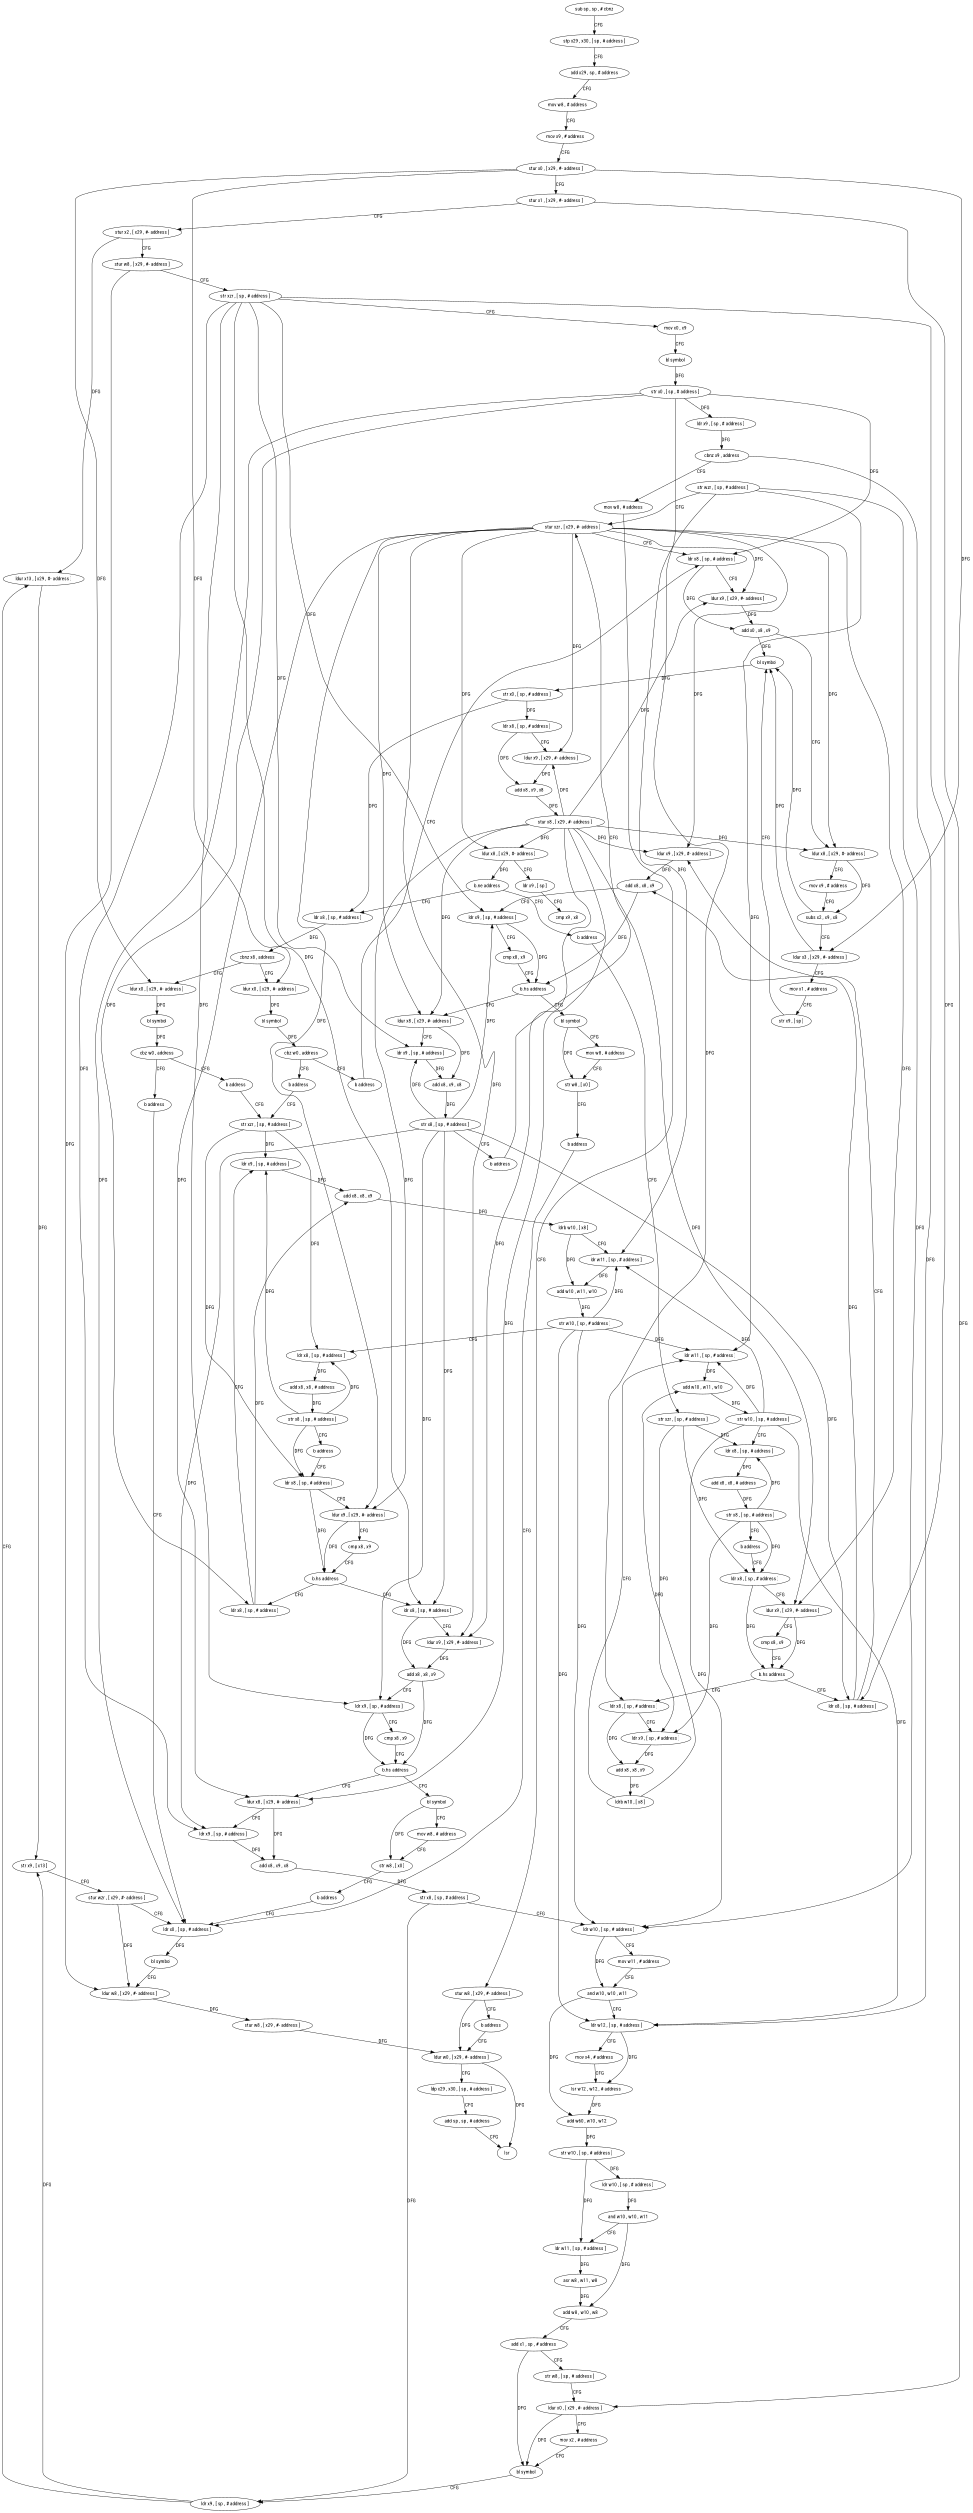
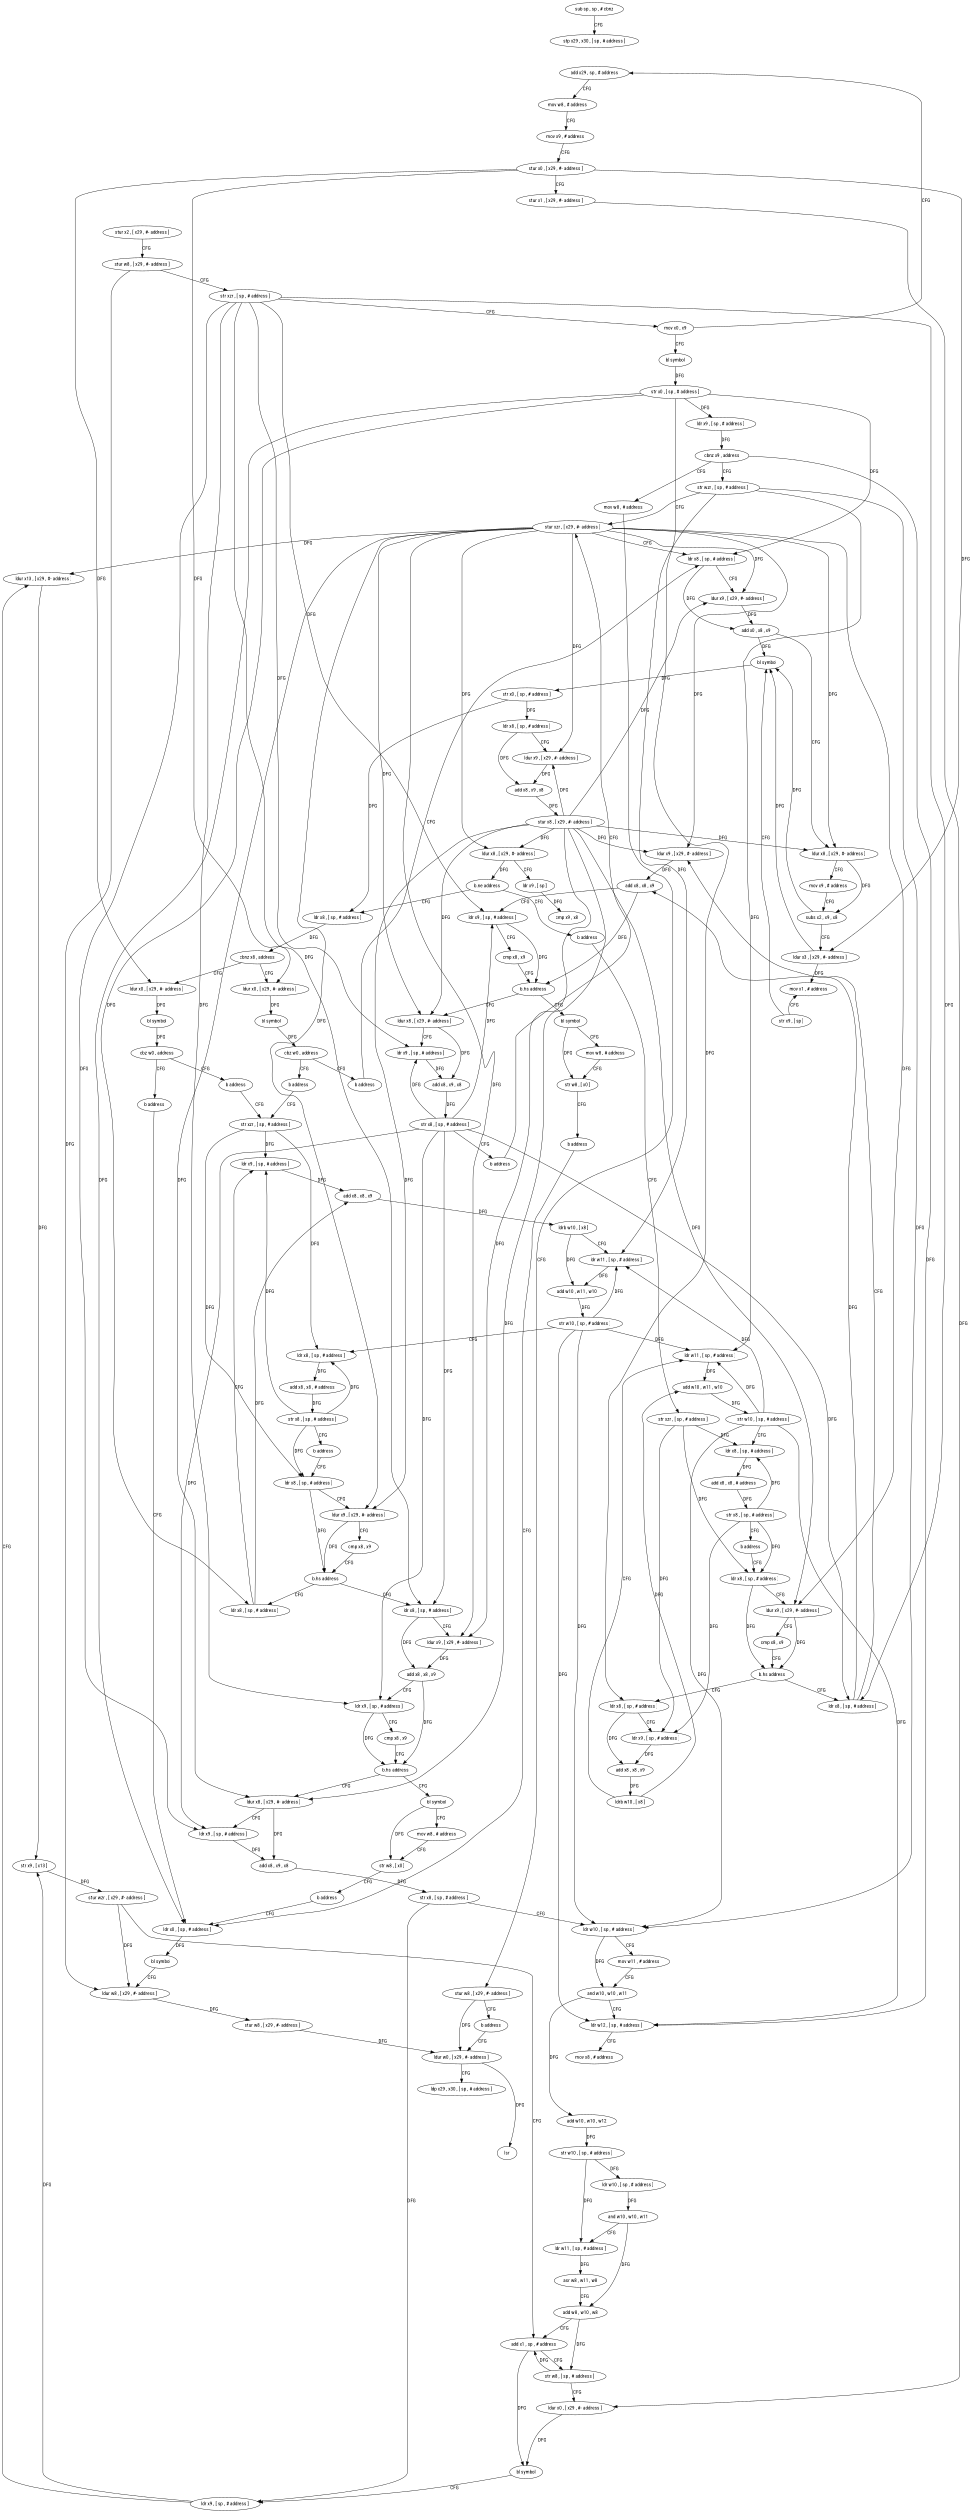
  digraph {
    fontname="Roboto Condensed"
    node [fontname="Roboto Condensed"]
    edge [fontname="Roboto Condensed"]
    n1 [label="sub sp , sp , # cbnz"]
    n2 [label="stp x29 , x30 , [ sp , # address ]"]
    n3 [label="add x29 , sp , # address"]
    n4 [label="mov w8 , # address"]
    n5 [label="mov x9 , # address"]
    n6 [label="stur x0 , [ x29 , #- address ]"]
    n7 [label="stur x1 , [ x29 , #- address ]"]
    n8 [label="ldur x0 , [ x29 , #- address ]"]
    n9 [label="ldur x0 , [ x29 , #- address ]"]
    n10 [label="ldur x3 , [ x29 , #- address ]"]
    n11 [label="stur x2 , [ x29 , #- address ]"]
    n12 [label="ldur x0 , [ x29 , #- address ]"]
    n13 [label="bl symbol"]
    n14 [label="bl symbol"]
    n15 [label="bl symbol"]
    n16 [label="mov x1 , # address"]
    n17 [label="stur w8 , [ x29 , #- address ]"]
    n18 [label="ldur x13 , [ x29 , #- address ]"]
    n19 [label="bl symbol"]
-   n20 [label="mov x2 , # address"]
    n21 [label="str xzr , [ sp , # address ]"]
    n22 [label="ldur w8 , [ x29 , #- address ]"]
    n23 [label="str x9 , [ x13 ]"]
    n24 [label="mov x0 , x9"]
    n25 [label="ldr x8 , [ sp , # address ]"]
    n26 [label="ldr x9 , [ sp , # address ]"]
    n27 [label="ldr x9 , [ sp , # address ]"]
    n28 [label="ldr x8 , [ sp , # address ]"]
    n29 [label="ldr x9 , [ sp , # address ]"]
    n30 [label="ldr x9 , [ sp , # address ]"]
    n31 [label="stur w8 , [ x29 , #- address ]"]
    n32 [label="bl symbol"]
    n33 [label="ldur x9 , [ x29 , #- address ]"]
    n34 [label="add x8 , x8 , x9"]
    n35 [label="b.hs address"]
    n36 [label="cmp x8 , x9"]
    n37 [label="add x8 , x9 , x8"]
    n38 [label="ldur x9 , [ x29 , #- address ]"]
    n39 [label="add x8 , x8 , x9"]
    n40 [label="b.hs address"]
    n41 [label="cmp x8 , x9"]
    n42 [label="add x8 , x9 , x8"]
    n43 [label="str x0 , [ sp , # address ]"]
    n44 [label="ldr x9 , [ sp , # address ]"]
    n45 [label="ldr x8 , [ sp , # address ]"]
    n46 [label="ldr x0 , [ sp , # address ]"]
    n47 [label="ldr x8 , [ sp , # address ]"]
    n48 [label="ldr x8 , [ sp , # address ]"]
    n49 [label="cbnz x9 , address"]
    n50 [label="ldur x9 , [ x29 , #- address ]"]
    n51 [label="add x0 , x8 , x9"]
    n52 [label="bl symbol"]
    n53 [label="ldr x9 , [ sp , # address ]"]
    n54 [label="add x8 , x8 , x9"]
    n55 [label="ldr x9 , [ sp , # address ]"]
    n56 [label="add x8 , x8 , x9"]
    n57 [label="str wzr , [ sp , # address ]"]
    n58 [label="mov w8 , # address"]
    n59 [label="ldr w12 , [ sp , # address ]"]
    n60 [label="stur xzr , [ x29 , #- address ]"]
    n61 [label="ldr w11 , [ sp , # address ]"]
    n62 [label="ldr w11 , [ sp , # address ]"]
    n63 [label="ldr w10 , [ sp , # address ]"]
    n64 [label="stur w8 , [ x29 , #- address ]"]
    n65 [label="ldur x8 , [ x29 , #- address ]"]
    n66 [label="ldur x8 , [ x29 , #- address ]"]
    n67 [label="ldur x9 , [ x29 , #- address ]"]
    n68 [label="ldur x8 , [ x29 , #- address ]"]
    n69 [label="ldur x9 , [ x29 , #- address ]"]
    n70 [label="ldur x8 , [ x29 , #- address ]"]
    n71 [label="ldur x9 , [ x29 , #- address ]"]
    n72 [label="add w10 , w11 , w10"]
    n73 [label="add w10 , w11 , w10"]
    n74 [label="mov w11 , # address"]
    n75 [label="and w10 , w10 , w11"]
-   n76 [label="mov x4 , # address"]
-   n77 [label="lsr w12 , w12 , # address"]
+   n76 [label="mov x8 , # address"]
    n78 [label="b address"]
    n79 [label="ldur w0 , [ x29 , #- address ]"]
    n80 [label="mov x9 , # address"]
    n81 [label="subs x2 , x9 , x8"]
    n82 [label="add x8 , x9 , x8"]
    n83 [label="ldr x9 , [ sp ]"]
    n84 [label="b.ne address"]
    n85 [label="b.hs address"]
    n86 [label="cmp x8 , x9"]
    n87 [label="b.hs address"]
    n88 [label="cmp x8 , x9"]
    n89 [label="ldp x29 , x30 , [ sp , # address ]"]
    n90 [label=lsr]
-   n91 [label="add sp , sp , # address"]
    n92 [label="ldr x8 , [ sp , # address ]"]
    n93 [label="cbnz x8 , address"]
    n94 [label="cbz w0 , address"]
    n95 [label="cbz w0 , address"]
    n96 [label="b address"]
    n97 [label="str xzr , [ sp , # address ]"]
    n98 [label="ldr x8 , [ sp , # address ]"]
    n99 [label="ldr x8 , [ sp , # address ]"]
    n100 [label="add x8 , x8 , # address"]
    n101 [label="b address"]
    n102 [label="b address"]
    n103 [label="str xzr , [ sp , # address ]"]
    n104 [label="ldr x8 , [ sp , # address ]"]
    n105 [label="ldr x8 , [ sp , # address ]"]
    n106 [label="b address"]
    n107 [label="b address"]
    n108 [label="add x8 , x8 , # address"]
    n109 [label="bl symbol"]
    n110 [label="mov w8 , # address"]
    n111 [label="str w8 , [ x0 ]"]
    n112 [label="str x8 , [ sp , # address ]"]
    n113 [label="b address"]
    n114 [label="ldrb w10 , [ x8 ]"]
    n115 [label="str w10 , [ sp , # address ]"]
    n116 [label="str x8 , [ sp , # address ]"]
    n117 [label="b address"]
    n118 [label="str x0 , [ sp , # address ]"]
    n119 [label="str x9 , [ sp ]"]
    n120 [label="ldr x8 , [ sp , # address ]"]
    n121 [label="stur x8 , [ x29 , #- address ]"]
    n122 [label="cmp x9 , x8"]
    n123 [label="b address"]
    n124 [label="bl symbol"]
    n125 [label="mov w8 , # address"]
    n126 [label="str w8 , [ x0 ]"]
    n127 [label="str x8 , [ sp , # address ]"]
    n128 [label="b address"]
    n129 [label="ldrb w10 , [ x8 ]"]
    n130 [label="str w10 , [ sp , # address ]"]
    n131 [label="str x8 , [ sp , # address ]"]
    n132 [label="b address"]
    n133 [label="ldr x9 , [ sp , # address ]"]
-   n134 [label="add w60 , w10 , w12"]
+   n134 [label="add w10 , w10 , w12"]
    n135 [label="str w10 , [ sp , # address ]"]
    n136 [label="ldr w10 , [ sp , # address ]"]
    n137 [label="ldr w11 , [ sp , # address ]"]
    n138 [label="and w10 , w10 , w11"]
    n139 [label="asr w8 , w11 , w8"]
    n140 [label="add w8 , w10 , w8"]
    n141 [label="add x1 , sp , # address"]
    n142 [label="str w8 , [ sp , # address ]"]
    n143 [label="stur wzr , [ x29 , #- address ]"]
    n1 -> n2 [label=CFG]
-   n2 -> n3 [label=CFG]
+   n24 -> n3 [label=CFG]
    n3 -> n4 [label=CFG]
    n4 -> n5 [label=CFG]
    n5 -> n6 [label=CFG]
    n6 -> n7 [label=CFG]
    n6 -> n8 [label=DFG]
    n6 -> n9 [label=DFG]
    n6 -> n10 [label=DFG]
-   n7 -> n11 [label=CFG]
    n7 -> n12 [label=DFG]
    n8 -> n13 [label=DFG]
    n9 -> n14 [label=DFG]
    n10 -> n15 [label=DFG]
-   n10 -> n16 [label=CFG]
+   n10 -> n16 [label=DFG]
    n11 -> n17 [label=CFG]
-   n11 -> n18 [label=DFG]
+   n60 -> n18 [label=DFG]
    n12 -> n19 [label=DFG]
-   n12 -> n20 [label=CFG]
    n13 -> n94 [label=DFG]
    n14 -> n95 [label=DFG]
    n15 -> n118 [label=DFG]
-   n16 -> n119 [label=CFG]
+   n119 -> n16 [label=CFG]
    n17 -> n21 [label=CFG]
    n17 -> n22 [label=DFG]
    n18 -> n23 [label=DFG]
    n19 -> n133 [label=CFG]
-   n20 -> n19 [label=CFG]
    n21 -> n24 [label=CFG]
    n21 -> n25 [label=DFG]
    n21 -> n26 [label=DFG]
    n21 -> n27 [label=DFG]
    n21 -> n28 [label=DFG]
    n21 -> n29 [label=DFG]
    n21 -> n30 [label=DFG]
    n22 -> n31 [label=DFG]
-   n23 -> n143 [label=CFG]
+   n23 -> n143 [label=DFG]
    n24 -> n32 [label=CFG]
    n25 -> n33 [label=CFG]
    n25 -> n34 [label=DFG]
    n26 -> n35 [label=DFG]
    n26 -> n36 [label=CFG]
    n27 -> n37 [label=DFG]
    n28 -> n38 [label=CFG]
    n28 -> n39 [label=DFG]
    n29 -> n40 [label=DFG]
    n29 -> n41 [label=CFG]
    n30 -> n42 [label=DFG]
    n31 -> n79 [label=DFG]
    n32 -> n43 [label=DFG]
    n33 -> n34 [label=DFG]
    n34 -> n26 [label=CFG]
    n34 -> n35 [label=DFG]
    n35 -> n65 [label=CFG]
    n35 -> n109 [label=CFG]
    n36 -> n35 [label=CFG]
    n37 -> n112 [label=DFG]
    n38 -> n39 [label=DFG]
    n39 -> n29 [label=CFG]
    n39 -> n40 [label=DFG]
    n40 -> n70 [label=CFG]
    n40 -> n124 [label=CFG]
    n41 -> n40 [label=CFG]
    n42 -> n127 [label=DFG]
    n43 -> n44 [label=DFG]
    n43 -> n45 [label=DFG]
    n43 -> n46 [label=DFG]
    n43 -> n47 [label=DFG]
    n43 -> n48 [label=DFG]
    n44 -> n49 [label=DFG]
    n45 -> n50 [label=CFG]
    n45 -> n51 [label=DFG]
    n46 -> n52 [label=DFG]
    n47 -> n53 [label=CFG]
    n47 -> n54 [label=DFG]
    n48 -> n55 [label=CFG]
    n48 -> n56 [label=DFG]
+   n49 -> n57 [label=CFG]
    n49 -> n58 [label=CFG]
    n49 -> n59 [label=DFG]
    n50 -> n51 [label=DFG]
    n51 -> n15 [label=DFG]
    n51 -> n66 [label=CFG]
    n52 -> n22 [label=CFG]
    n53 -> n54 [label=DFG]
    n54 -> n114 [label=DFG]
    n55 -> n56 [label=DFG]
    n56 -> n129 [label=DFG]
    n57 -> n60 [label=CFG]
    n57 -> n61 [label=DFG]
    n57 -> n62 [label=DFG]
    n57 -> n63 [label=DFG]
    n58 -> n64 [label=CFG]
    n59 -> n76 [label=CFG]
-   n59 -> n77 [label=DFG]
    n60 -> n33 [label=DFG]
    n60 -> n38 [label=DFG]
    n60 -> n45 [label=CFG]
    n60 -> n50 [label=DFG]
    n60 -> n65 [label=DFG]
    n60 -> n66 [label=DFG]
    n60 -> n67 [label=DFG]
    n60 -> n68 [label=DFG]
    n60 -> n69 [label=DFG]
    n60 -> n70 [label=DFG]
    n60 -> n71 [label=DFG]
    n61 -> n72 [label=DFG]
    n62 -> n73 [label=DFG]
    n63 -> n74 [label=CFG]
    n63 -> n75 [label=DFG]
    n64 -> n78 [label=CFG]
    n64 -> n79 [label=DFG]
    n65 -> n27 [label=CFG]
    n65 -> n37 [label=DFG]
    n66 -> n80 [label=CFG]
    n66 -> n81 [label=DFG]
    n67 -> n82 [label=DFG]
    n68 -> n83 [label=CFG]
    n68 -> n84 [label=DFG]
    n69 -> n85 [label=DFG]
    n69 -> n86 [label=CFG]
    n70 -> n30 [label=CFG]
    n70 -> n42 [label=DFG]
    n71 -> n87 [label=DFG]
    n71 -> n88 [label=CFG]
    n72 -> n115 [label=DFG]
    n73 -> n130 [label=DFG]
    n74 -> n75 [label=CFG]
    n75 -> n59 [label=CFG]
    n75 -> n134 [label=DFG]
-   n76 -> n77 [label=CFG]
-   n77 -> n134 [label=DFG]
    n78 -> n79 [label=CFG]
    n79 -> n89 [label=CFG]
    n79 -> n90 [label=DFG]
    n80 -> n81 [label=CFG]
    n81 -> n10 [label=CFG]
    n81 -> n15 [label=DFG]
    n82 -> n121 [label=DFG]
-   n83 -> n122 [label=CFG]
+   n83 -> n122 [label=DFG]
    n84 -> n92 [label=CFG]
    n84 -> n96 [label=CFG]
    n85 -> n25 [label=CFG]
    n85 -> n47 [label=CFG]
    n86 -> n85 [label=CFG]
    n87 -> n28 [label=CFG]
    n87 -> n48 [label=CFG]
    n88 -> n87 [label=CFG]
-   n89 -> n91 [label=CFG]
-   n91 -> n90 [label=CFG]
    n92 -> n93 [label=DFG]
    n93 -> n8 [label=CFG]
    n93 -> n9 [label=CFG]
    n94 -> n101 [label=CFG]
    n94 -> n102 [label=CFG]
    n95 -> n106 [label=CFG]
    n95 -> n107 [label=CFG]
    n96 -> n97 [label=CFG]
    n97 -> n53 [label=DFG]
    n97 -> n98 [label=DFG]
    n97 -> n99 [label=DFG]
    n98 -> n69 [label=CFG]
    n98 -> n85 [label=DFG]
    n99 -> n100 [label=DFG]
    n100 -> n116 [label=DFG]
    n101 -> n45 [label=CFG]
    n102 -> n103 [label=CFG]
    n103 -> n55 [label=DFG]
    n103 -> n104 [label=DFG]
    n103 -> n105 [label=DFG]
    n104 -> n71 [label=CFG]
    n104 -> n87 [label=DFG]
    n105 -> n108 [label=DFG]
    n106 -> n103 [label=CFG]
    n107 -> n46 [label=CFG]
    n108 -> n131 [label=DFG]
    n109 -> n110 [label=CFG]
    n109 -> n111 [label=DFG]
    n110 -> n111 [label=CFG]
    n111 -> n113 [label=CFG]
    n112 -> n25 [label=DFG]
    n112 -> n26 [label=DFG]
    n112 -> n27 [label=DFG]
    n112 -> n28 [label=DFG]
    n112 -> n29 [label=DFG]
    n112 -> n30 [label=DFG]
    n112 -> n123 [label=CFG]
    n113 -> n46 [label=CFG]
    n114 -> n61 [label=CFG]
    n114 -> n72 [label=DFG]
    n115 -> n59 [label=DFG]
    n115 -> n61 [label=DFG]
    n115 -> n62 [label=DFG]
    n115 -> n63 [label=DFG]
    n115 -> n99 [label=CFG]
    n116 -> n53 [label=DFG]
    n116 -> n98 [label=DFG]
    n116 -> n99 [label=DFG]
    n116 -> n117 [label=CFG]
    n117 -> n98 [label=CFG]
    n118 -> n92 [label=DFG]
    n118 -> n120 [label=DFG]
    n119 -> n15 [label=CFG]
    n120 -> n67 [label=CFG]
    n120 -> n82 [label=DFG]
    n121 -> n33 [label=DFG]
    n121 -> n38 [label=DFG]
    n121 -> n50 [label=DFG]
    n121 -> n65 [label=DFG]
    n121 -> n66 [label=DFG]
    n121 -> n67 [label=DFG]
    n121 -> n68 [label=DFG]
    n121 -> n69 [label=DFG]
    n121 -> n70 [label=DFG]
    n121 -> n71 [label=DFG]
    n123 -> n60 [label=CFG]
    n124 -> n125 [label=CFG]
    n124 -> n126 [label=DFG]
    n125 -> n126 [label=CFG]
    n126 -> n128 [label=CFG]
    n127 -> n63 [label=CFG]
    n127 -> n133 [label=DFG]
    n128 -> n46 [label=CFG]
    n129 -> n62 [label=CFG]
    n129 -> n73 [label=DFG]
    n130 -> n59 [label=DFG]
    n130 -> n61 [label=DFG]
    n130 -> n62 [label=DFG]
    n130 -> n63 [label=DFG]
    n130 -> n105 [label=CFG]
    n131 -> n55 [label=DFG]
    n131 -> n104 [label=DFG]
    n131 -> n105 [label=DFG]
    n131 -> n132 [label=CFG]
    n132 -> n104 [label=CFG]
    n133 -> n18 [label=CFG]
    n133 -> n23 [label=DFG]
    n134 -> n135 [label=DFG]
    n135 -> n136 [label=DFG]
    n135 -> n137 [label=DFG]
    n136 -> n138 [label=DFG]
    n137 -> n139 [label=DFG]
    n138 -> n137 [label=CFG]
    n138 -> n140 [label=DFG]
-   n139 -> n140 [label=DFG]
+   n139 -> n140 [label=CFG]
    n140 -> n141 [label=CFG]
+   n140 -> n142 [label=DFG]
    n141 -> n19 [label=DFG]
    n141 -> n142 [label=CFG]
    n142 -> n12 [label=CFG]
+   n142 -> n141 [label=DFG]
    n143 -> n22 [label=DFG]
-   n143 -> n46 [label=CFG]
+   n143 -> n141 [label=CFG]
  }
